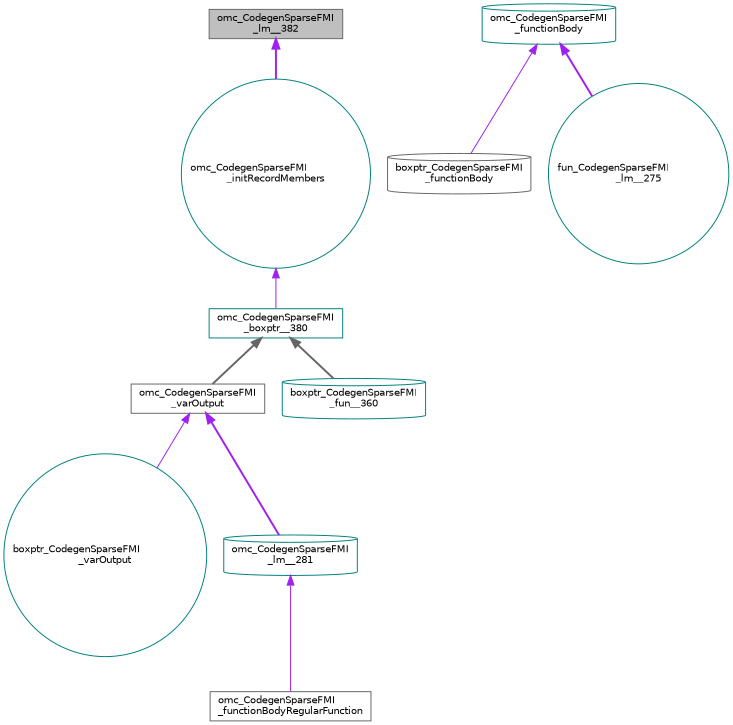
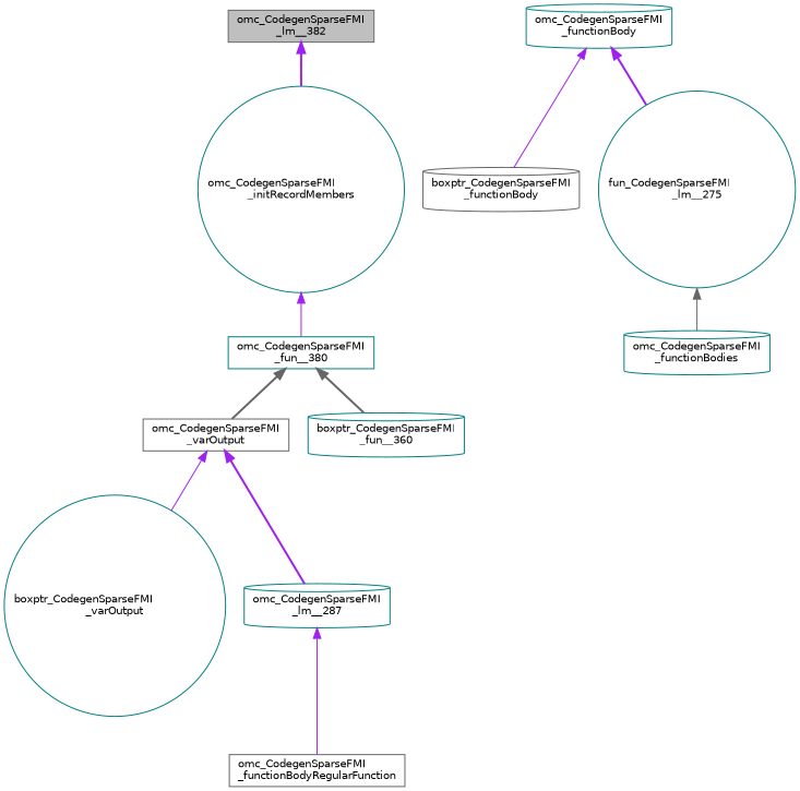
  digraph {
    rankdir=TB
    node [color=teal fillcolor=white fontname=Helvetica fontsize=10 shape=cylinder style=filled]
    edge [color=purple dir=back fontname=Helvetica fontsize=10 labelfontname=Helvetica labelfontsize=10 style=bold]
    n1 [color=gray40 fillcolor=grey75 fontcolor=black height=0.2 label="omc_CodegenSparseFMI\l_lm__382" shape=box width=0.4]
    n2 [height=0.2 label="omc_CodegenSparseFMI\l_initRecordMembers" shape=circle width=0.4]
-   n3 [height=0.2 label="omc_CodegenSparseFMI\l_boxptr__380" shape=box width=0.4]
+   n3 [height=0.2 label="omc_CodegenSparseFMI\l_fun__380" shape=box width=0.4]
    n4 [color=gray40 height=0.2 label="omc_CodegenSparseFMI\l_varOutput" shape=box width=0.4]
    n5 [height=0.2 label="boxptr_CodegenSparseFMI\l_fun__360" width=0.4]
    n6 [height=0.2 label="boxptr_CodegenSparseFMI\l_varOutput" shape=circle width=0.4]
-   n7 [height=0.2 label="omc_CodegenSparseFMI\l_lm__281" width=0.4]
+   n7 [height=0.2 label="omc_CodegenSparseFMI\l_lm__287" width=0.4]
    n8 [color=gray40 height=0.2 label="omc_CodegenSparseFMI\l_functionBodyRegularFunction" shape=box width=0.4]
    n9 [height=0.2 label="omc_CodegenSparseFMI\l_functionBody" width=0.4]
    n10 [color=gray40 height=0.2 label="boxptr_CodegenSparseFMI\l_functionBody" width=0.4]
    n11 [height=0.2 label="fun_CodegenSparseFMI\l_lm__275" shape=circle width=0.4]
+   n12 [height=0.2 label="omc_CodegenSparseFMI\l_functionBodies" width=0.4]
    n1 -> n2
    n2 -> n3 [style=solid]
    n3 -> n4 [color=gray40]
    n3 -> n5 [color=gray40]
    n4 -> n6 [style=solid]
    n4 -> n7
    n7 -> n8 [style=solid]
    n9 -> n10 [style=solid]
    n9 -> n11
+   n11 -> n12 [color=gray40 style=solid]
  }
